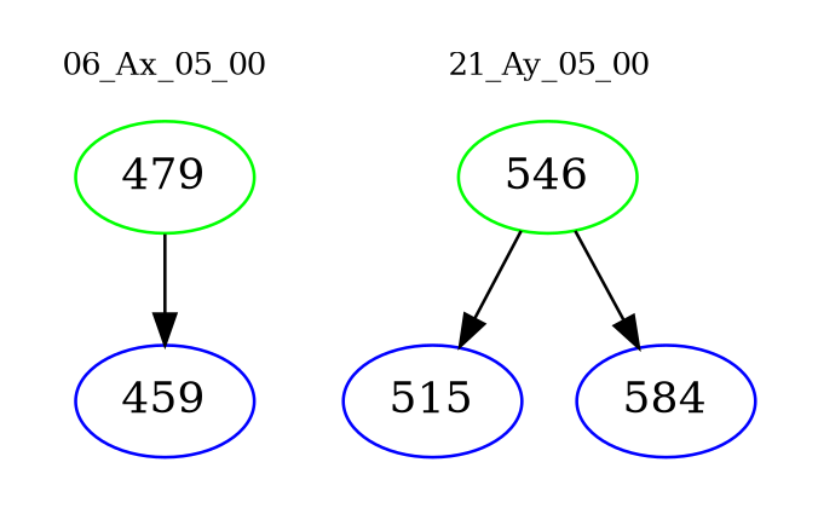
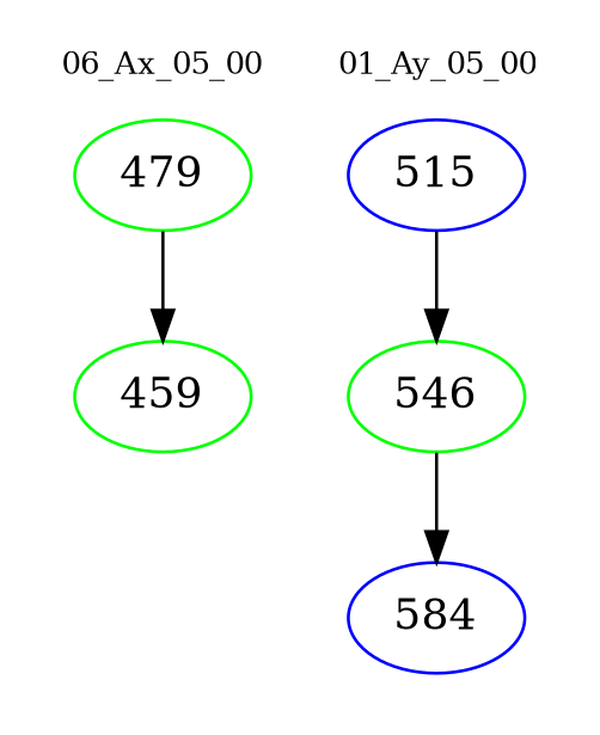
  digraph {
    node [color=green]
    edge [color=black]
    n1 [label=479]
-   n2 [color=blue label=459]
+   n2 [label=459]
    n3 [label=546]
    n4 [color=blue label=515]
    n5 [color=blue label=584]
    subgraph cluster_1 {
      color=white
      fontsize=10
      label="06_Ax_05_00"
      n1
      n2
    }
    subgraph cluster_2 {
      color=white
      fontsize=10
-     label="21_Ay_05_00"
+     label="01_Ay_05_00"
      n3
      n4
      n5
    }
    n1 -> n2
-   n3 -> n4
+   n4 -> n3
    n3 -> n5
  }
